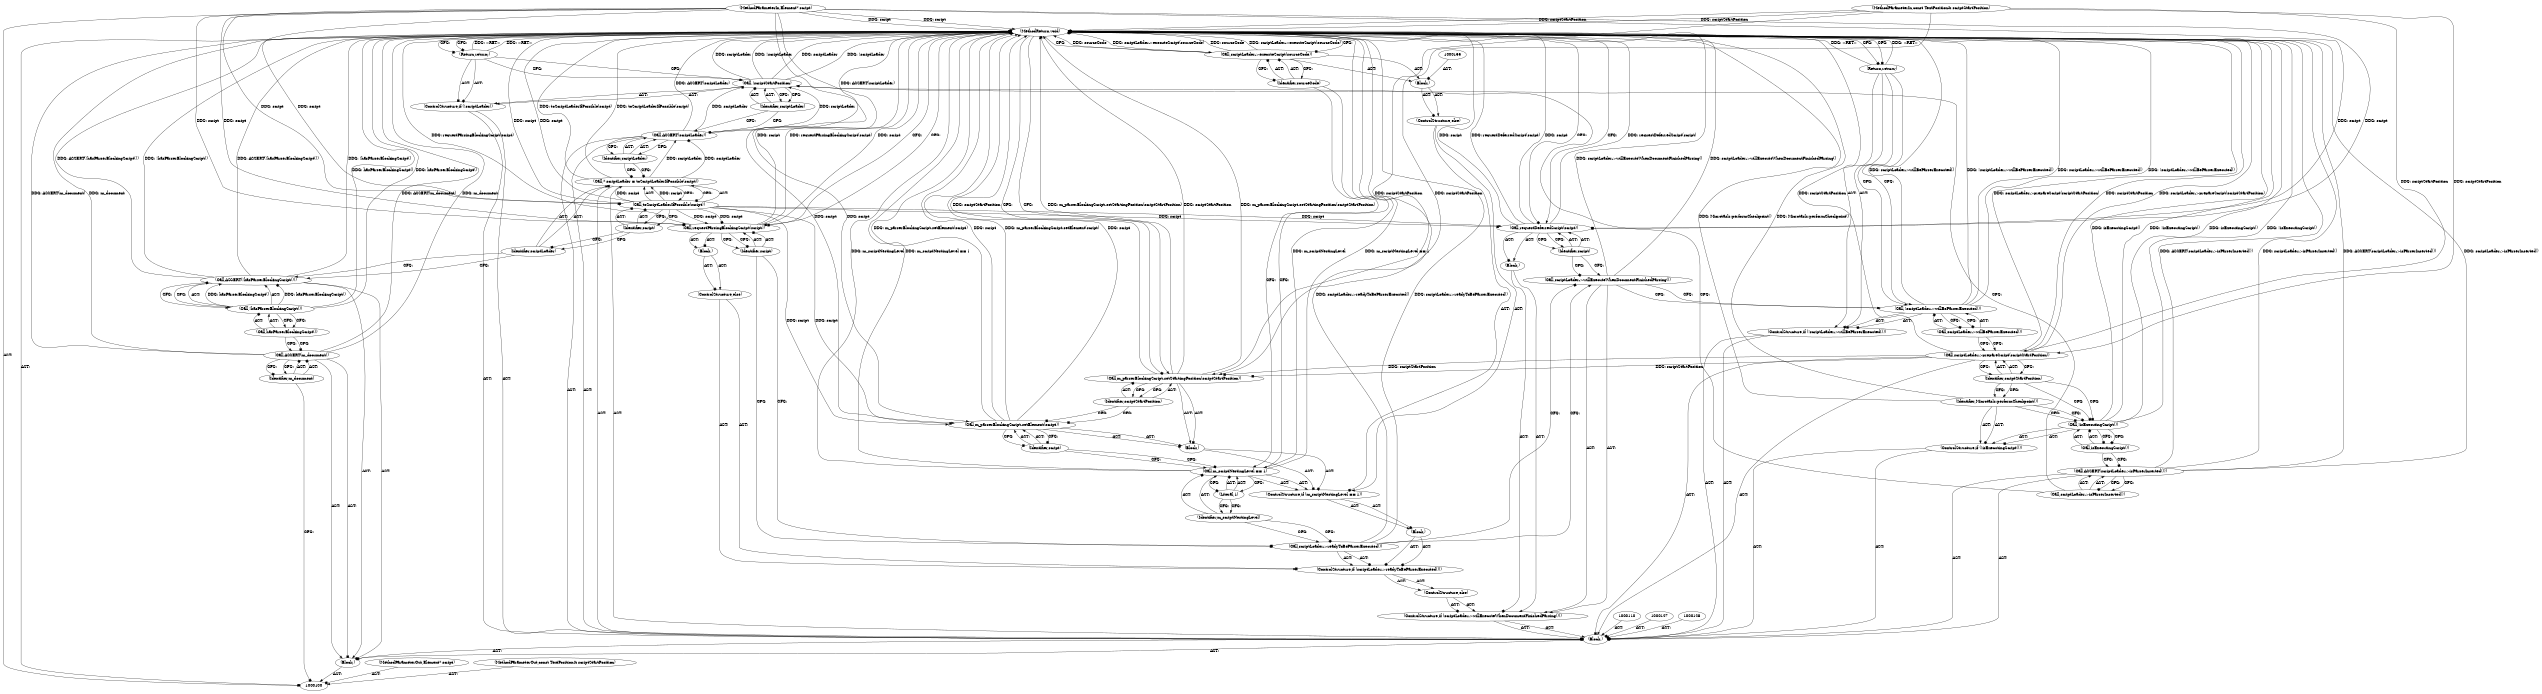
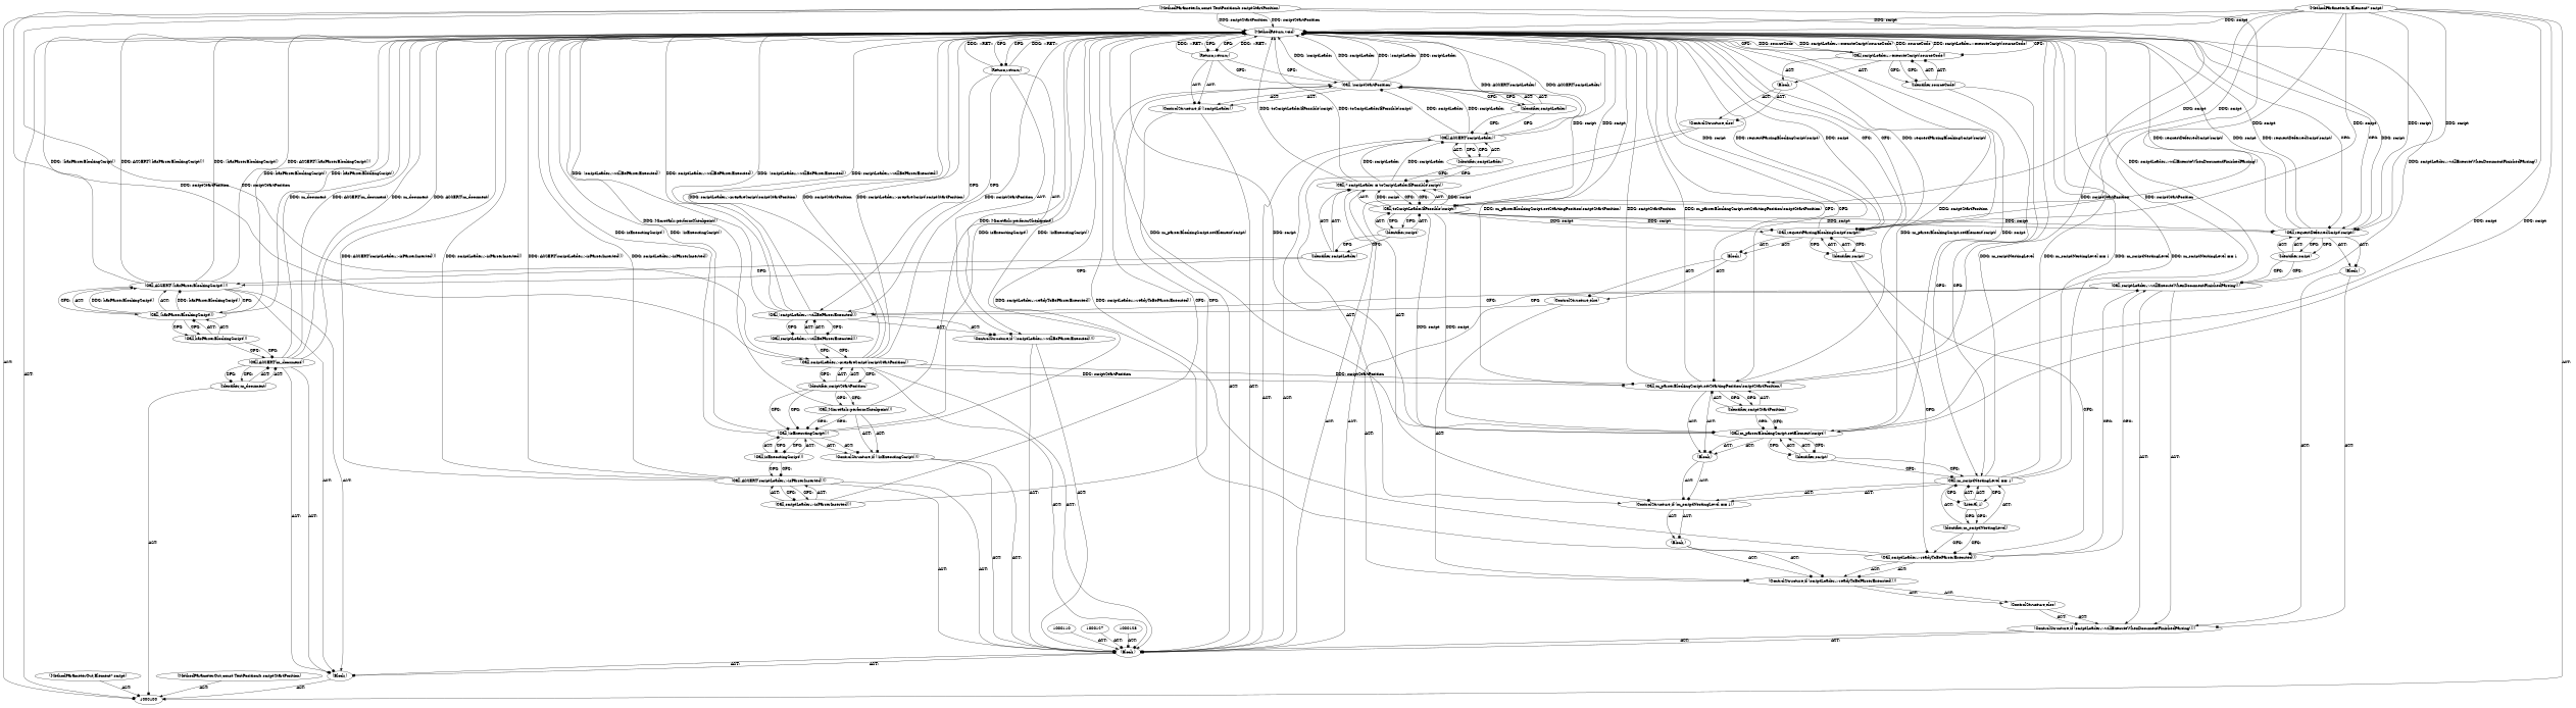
  digraph {
    edge [arrowhead=normal]
    n1 [label="(MethodReturn,void)"]
    n2 [label="(Return,return;)"]
    n3 [label="(Return,return;)"]
    n4 [label="(Call,requestDeferredScript(script))"]
    n5 [label="(Call,m_parserBlockingScript.setStartingPosition(scriptStartPosition))"]
    n6 [label="(Call,scriptLoader->executeScript(sourceCode))"]
    n7 [label="(Call,requestParsingBlockingScript(script))"]
    1000100
    n9 [label="(Call,!scriptStartPosition)"]
    n10 [label="(ControlStructure,if (!scriptLoader))"]
    n11 [label="(Call,!scriptLoader->willBeParserExecuted())"]
    n12 [label="(ControlStructure,if (!scriptLoader->willBeParserExecuted()))"]
    n13 [label="(Block,)"]
    n14 [label="(Identifier,script)"]
    n15 [label="(Block,)"]
    n16 [label="(Identifier,scriptStartPosition)"]
    n17 [label="(Block,)"]
    n18 [label="(Identifier,sourceCode)"]
    n19 [label="(Block,)"]
    n20 [label="(Identifier,script)"]
    n21 [label="(MethodParameterIn,Element* script)"]
    n22 [label="(Call,m_parserBlockingScript.setElement(script))"]
    n23 [label="(Call,toScriptLoaderIfPossible(script))"]
    n24 [label="(Identifier,script)"]
    n25 [label="(Call,* scriptLoader = toScriptLoaderIfPossible(script))"]
    n26 [label="(Identifier,script)"]
    n27 [label="(MethodParameterOut,Element* script)"]
    n28 [label="(MethodParameterIn,const TextPosition& scriptStartPosition)"]
    n29 [label="(Call,scriptLoader->prepareScript(scriptStartPosition))"]
    n30 [label="(Block,)"]
    n31 [label="(Identifier,scriptStartPosition)"]
    n32 [label="(MethodParameterOut,const TextPosition& scriptStartPosition)"]
    n33 [label="(Identifier,scriptLoader)"]
    n34 [label="(Call,scriptLoader->isParserInserted())"]
    n35 [label="(Call,ASSERT(scriptLoader->isParserInserted()))"]
    n36 [label="(Block,)"]
    n37 [label="(Call,!isExecutingScript())"]
    n38 [label="(Call,isExecutingScript())"]
    n39 [label="(ControlStructure,if (!isExecutingScript()))"]
-   n40 [label="(Identifier,Microtask::performCheckpoint())"]
+   n40 [label="(Call,Microtask::performCheckpoint())"]
    n41 [label="(Call,scriptLoader->willBeParserExecuted())"]
    n42 [label="(Call,scriptLoader->willExecuteWhenDocumentFinishedParsing())"]
    n43 [label="(ControlStructure,if (scriptLoader->willExecuteWhenDocumentFinishedParsing()))"]
    n44 [label="(ControlStructure,else)"]
    n45 [label="(ControlStructure,if (scriptLoader->readyToBeParserExecuted()))"]
    n46 [label="(Call,scriptLoader->readyToBeParserExecuted())"]
    n47 [label="(Block,)"]
    n48 [label="(ControlStructure,if (m_scriptNestingLevel == 1))"]
    n49 [label="(Call,m_scriptNestingLevel == 1)"]
    n50 [label="(Literal,1)"]
    n51 [label="(Identifier,m_scriptNestingLevel)"]
    n52 [label="(Identifier,m_document)"]
    n53 [label="(Call,ASSERT(m_document))"]
    n54 [label="(ControlStructure,else)"]
    n55 [label="(ControlStructure,else)"]
    n56 [label="(Call,!hasParserBlockingScript())"]
    n57 [label="(Call,hasParserBlockingScript())"]
    n58 [label="(Call,ASSERT(!hasParserBlockingScript()))"]
    n59 [label="(Call,ASSERT(scriptLoader))"]
    n60 [label="(Identifier,scriptLoader)"]
    n61 [label="(Identifier,scriptLoader)"]
    1000110
    1000127
    1000128
-   1000155
    n1 -> n2 [arrowhead=box label="CFG: "]
    n1 -> n2 [arrowhead=box label="CFG: "]
    n1 -> n3 [arrowhead=box label="CFG: "]
    n1 -> n3 [arrowhead=box label="CFG: "]
    n1 -> n4 [arrowhead=box label="CFG: "]
    n1 -> n4 [label="CFG: "]
    n1 -> n5 [arrowhead=box label="CFG: "]
    n1 -> n5 [label="CFG: "]
    n1 -> n6 [arrowhead=box label="CFG: "]
    n1 -> n6 [label="CFG: "]
    n1 -> n7 [arrowhead=box label="CFG: "]
    n1 -> n7 [arrowhead=box label="CFG: "]
    n1 -> 1000100 [arrowhead=box label="AST: "]
    n2 -> n1 [label="DDG: <RET>"]
    n2 -> n1 [label="DDG: <RET>"]
    n2 -> n9 [label="CFG: "]
    n2 -> n9 [label="CFG: "]
    n2 -> n10 [arrowhead=box label="AST: "]
    n2 -> n10 [arrowhead=box label="AST: "]
    n3 -> n1 [label="DDG: <RET>"]
    n3 -> n1 [label="DDG: <RET>"]
    n3 -> n11 [label="CFG: "]
    n3 -> n11 [label="CFG: "]
    n3 -> n12 [label="AST: "]
    n3 -> n12 [arrowhead=box label="AST: "]
    n4 -> n1 [label="DDG: script"]
    n4 -> n1 [arrowhead=box label="DDG: requestDeferredScript(script)"]
    n4 -> n1 [arrowhead=box label="DDG: script"]
    n4 -> n1 [arrowhead=box label="DDG: requestDeferredScript(script)"]
    n4 -> n13 [arrowhead=box label="AST: "]
    n4 -> n13 [label="AST: "]
    n4 -> n14 [label="CFG: "]
    n4 -> n14 [label="CFG: "]
    n5 -> n1 [arrowhead=box label="DDG: scriptStartPosition"]
    n5 -> n1 [label="DDG: m_parserBlockingScript.setStartingPosition(scriptStartPosition)"]
    n5 -> n1 [label="DDG: scriptStartPosition"]
    n5 -> n1 [label="DDG: m_parserBlockingScript.setStartingPosition(scriptStartPosition)"]
    n5 -> n15 [label="AST: "]
    n5 -> n15 [arrowhead=box label="AST: "]
    n5 -> n16 [label="CFG: "]
    n5 -> n16 [label="CFG: "]
    n6 -> n1 [label="DDG: sourceCode"]
    n6 -> n1 [arrowhead=box label="DDG: scriptLoader->executeScript(sourceCode)"]
    n6 -> n1 [arrowhead=box label="DDG: sourceCode"]
    n6 -> n1 [label="DDG: scriptLoader->executeScript(sourceCode)"]
    n6 -> n17 [label="AST: "]
    n6 -> n17 [label="AST: "]
    n6 -> n18 [label="CFG: "]
    n6 -> n18 [arrowhead=box label="CFG: "]
    n7 -> n1 [arrowhead=box label="DDG: requestParsingBlockingScript(script)"]
    n7 -> n1 [arrowhead=box label="DDG: script"]
    n7 -> n1 [arrowhead=box label="DDG: requestParsingBlockingScript(script)"]
    n7 -> n1 [arrowhead=box label="DDG: script"]
    n7 -> n19 [label="AST: "]
    n7 -> n19 [arrowhead=box label="AST: "]
    n7 -> n20 [label="CFG: "]
    n7 -> n20 [arrowhead=box label="CFG: "]
    n9 -> n1 [label="DDG: !scriptLoader"]
    n9 -> n1 [arrowhead=box label="DDG: scriptLoader"]
    n9 -> n1 [label="DDG: !scriptLoader"]
    n9 -> n1 [label="DDG: scriptLoader"]
    n9 -> n10 [label="AST: "]
    n9 -> n10 [label="AST: "]
    n9 -> n33 [label="CFG: "]
    n9 -> n33 [label="CFG: "]
    n10 -> n30 [label="AST: "]
    n10 -> n30 [arrowhead=box label="AST: "]
    n11 -> n1 [arrowhead=box label="DDG: !scriptLoader->willBeParserExecuted()"]
    n11 -> n1 [arrowhead=box label="DDG: scriptLoader->willBeParserExecuted()"]
    n11 -> n1 [arrowhead=box label="DDG: !scriptLoader->willBeParserExecuted()"]
    n11 -> n1 [label="DDG: scriptLoader->willBeParserExecuted()"]
    n11 -> n12 [arrowhead=box label="AST: "]
    n11 -> n12 [arrowhead=box label="AST: "]
    n11 -> n41 [arrowhead=box label="CFG: "]
    n11 -> n41 [arrowhead=box label="CFG: "]
    n12 -> n30 [arrowhead=box label="AST: "]
    n12 -> n30 [label="AST: "]
    n13 -> n43 [label="AST: "]
    n13 -> n43 [arrowhead=box label="AST: "]
    n14 -> n4 [label="AST: "]
    n14 -> n4 [label="AST: "]
    n14 -> n42 [label="CFG: "]
    n14 -> n42 [arrowhead=box label="CFG: "]
    n15 -> n48 [arrowhead=box label="AST: "]
    n15 -> n48 [arrowhead=box label="AST: "]
    n16 -> n5 [label="AST: "]
    n16 -> n5 [arrowhead=box label="AST: "]
    n16 -> n22 [arrowhead=box label="CFG: "]
    n16 -> n22 [arrowhead=box label="CFG: "]
    n17 -> n54 [arrowhead=box label="AST: "]
    n17 -> n54 [label="AST: "]
    n18 -> n6 [arrowhead=box label="AST: "]
    n18 -> n6 [arrowhead=box label="AST: "]
    n18 -> n49 [label="CFG: "]
    n18 -> n49 [label="CFG: "]
    n19 -> n55 [label="AST: "]
    n19 -> n55 [arrowhead=box label="AST: "]
    n20 -> n7 [label="AST: "]
    n20 -> n7 [arrowhead=box label="AST: "]
    n20 -> n46 [arrowhead=box label="CFG: "]
    n20 -> n46 [arrowhead=box label="CFG: "]
    n21 -> n1 [label="DDG: script"]
    n21 -> n1 [arrowhead=box label="DDG: script"]
    n21 -> n4 [arrowhead=box label="DDG: script"]
    n21 -> n4 [arrowhead=box label="DDG: script"]
    n21 -> n7 [arrowhead=box label="DDG: script"]
    n21 -> n7 [arrowhead=box label="DDG: script"]
    n21 -> 1000100 [label="AST: "]
    n21 -> n22 [label="DDG: script"]
    n21 -> n22 [label="DDG: script"]
    n21 -> n23 [label="DDG: script"]
    n21 -> n23 [arrowhead=box label="DDG: script"]
    n22 -> n1 [label="DDG: m_parserBlockingScript.setElement(script)"]
    n22 -> n1 [label="DDG: script"]
    n22 -> n1 [label="DDG: m_parserBlockingScript.setElement(script)"]
    n22 -> n1 [label="DDG: script"]
    n22 -> n15 [arrowhead=box label="AST: "]
    n22 -> n15 [label="AST: "]
    n22 -> n24 [arrowhead=box label="CFG: "]
    n22 -> n24 [arrowhead=box label="CFG: "]
    n23 -> n1 [arrowhead=box label="DDG: script"]
    n23 -> n1 [label="DDG: script"]
    n23 -> n4 [arrowhead=box label="DDG: script"]
    n23 -> n4 [label="DDG: script"]
    n23 -> n7 [label="DDG: script"]
    n23 -> n7 [arrowhead=box label="DDG: script"]
    n23 -> n22 [label="DDG: script"]
    n23 -> n22 [arrowhead=box label="DDG: script"]
    n23 -> n25 [label="AST: "]
    n23 -> n25 [label="DDG: script"]
    n23 -> n25 [label="AST: "]
    n23 -> n25 [label="DDG: script"]
    n23 -> n26 [label="CFG: "]
    n23 -> n26 [label="CFG: "]
    n24 -> n22 [label="AST: "]
    n24 -> n22 [label="AST: "]
    n24 -> n49 [label="CFG: "]
    n24 -> n49 [arrowhead=box label="CFG: "]
    n25 -> n1 [label="DDG: toScriptLoaderIfPossible(script)"]
    n25 -> n1 [label="DDG: toScriptLoaderIfPossible(script)"]
    n25 -> n23 [arrowhead=box label="CFG: "]
    n25 -> n23 [label="CFG: "]
    n25 -> n30 [arrowhead=box label="AST: "]
    n25 -> n30 [label="AST: "]
    n25 -> n59 [label="DDG: scriptLoader"]
    n25 -> n59 [arrowhead=box label="DDG: scriptLoader"]
    n26 -> n23 [arrowhead=box label="AST: "]
    n26 -> n23 [arrowhead=box label="AST: "]
    n26 -> n61 [arrowhead=box label="CFG: "]
    n26 -> n61 [label="CFG: "]
    n27 -> 1000100 [arrowhead=box label="AST: "]
    n28 -> n1 [label="DDG: scriptStartPosition"]
    n28 -> n1 [label="DDG: scriptStartPosition"]
    n28 -> n5 [label="DDG: scriptStartPosition"]
    n28 -> n5 [label="DDG: scriptStartPosition"]
+   n28 -> 1000100 [arrowhead=box label="AST: "]
    n28 -> n29 [label="DDG: scriptStartPosition"]
    n28 -> n29 [label="DDG: scriptStartPosition"]
    n29 -> n1 [label="DDG: scriptLoader->prepareScript(scriptStartPosition)"]
    n29 -> n1 [arrowhead=box label="DDG: scriptStartPosition"]
    n29 -> n1 [label="DDG: scriptLoader->prepareScript(scriptStartPosition)"]
    n29 -> n1 [arrowhead=box label="DDG: scriptStartPosition"]
    n29 -> n5 [arrowhead=box label="DDG: scriptStartPosition"]
    n29 -> n5 [arrowhead=box label="DDG: scriptStartPosition"]
    n29 -> n30 [arrowhead=box label="AST: "]
    n29 -> n30 [label="AST: "]
    n29 -> n31 [label="CFG: "]
    n29 -> n31 [label="CFG: "]
    n30 -> n36 [arrowhead=box label="AST: "]
    n30 -> n36 [label="AST: "]
    n31 -> n29 [label="AST: "]
    n31 -> n29 [label="AST: "]
    n31 -> n37 [arrowhead=box label="CFG: "]
    n31 -> n37 [arrowhead=box label="CFG: "]
    n31 -> n40 [label="CFG: "]
    n31 -> n40 [label="CFG: "]
    n32 -> 1000100 [label="AST: "]
    n33 -> n9 [arrowhead=box label="AST: "]
    n33 -> n9 [label="AST: "]
    n33 -> n59 [label="CFG: "]
    n33 -> n59 [arrowhead=box label="CFG: "]
    n34 -> n9 [label="CFG: "]
    n34 -> n9 [label="CFG: "]
    n34 -> n35 [label="AST: "]
    n34 -> n35 [label="AST: "]
    n35 -> n1 [label="DDG: ASSERT(scriptLoader->isParserInserted())"]
    n35 -> n1 [arrowhead=box label="DDG: scriptLoader->isParserInserted()"]
    n35 -> n1 [arrowhead=box label="DDG: ASSERT(scriptLoader->isParserInserted())"]
    n35 -> n1 [label="DDG: scriptLoader->isParserInserted()"]
    n35 -> n30 [label="AST: "]
    n35 -> n30 [arrowhead=box label="AST: "]
    n35 -> n34 [label="CFG: "]
    n35 -> n34 [arrowhead=box label="CFG: "]
    n36 -> 1000100 [label="AST: "]
    n37 -> n1 [label="DDG: isExecutingScript()"]
    n37 -> n1 [arrowhead=box label="DDG: !isExecutingScript()"]
    n37 -> n1 [label="DDG: isExecutingScript()"]
    n37 -> n1 [label="DDG: !isExecutingScript()"]
    n37 -> n38 [arrowhead=box label="CFG: "]
    n37 -> n38 [arrowhead=box label="CFG: "]
    n37 -> n39 [arrowhead=box label="AST: "]
    n37 -> n39 [label="AST: "]
    n38 -> n35 [arrowhead=box label="CFG: "]
    n38 -> n35 [label="CFG: "]
    n38 -> n37 [label="AST: "]
    n38 -> n37 [arrowhead=box label="AST: "]
    n39 -> n30 [arrowhead=box label="AST: "]
    n39 -> n30 [arrowhead=box label="AST: "]
    n40 -> n1 [label="DDG: Microtask::performCheckpoint()"]
    n40 -> n1 [arrowhead=box label="DDG: Microtask::performCheckpoint()"]
    n40 -> n37 [arrowhead=box label="CFG: "]
    n40 -> n37 [arrowhead=box label="CFG: "]
    n40 -> n39 [label="AST: "]
    n40 -> n39 [arrowhead=box label="AST: "]
    n41 -> n11 [label="AST: "]
    n41 -> n11 [arrowhead=box label="AST: "]
    n41 -> n29 [label="CFG: "]
    n41 -> n29 [label="CFG: "]
    n42 -> n1 [label="DDG: scriptLoader->willExecuteWhenDocumentFinishedParsing()"]
    n42 -> n1 [arrowhead=box label="DDG: scriptLoader->willExecuteWhenDocumentFinishedParsing()"]
    n42 -> n11 [label="CFG: "]
    n42 -> n11 [label="CFG: "]
    n42 -> n43 [label="AST: "]
    n42 -> n43 [label="AST: "]
    n43 -> n30 [label="AST: "]
    n43 -> n30 [label="AST: "]
    n44 -> n43 [label="AST: "]
    n44 -> n43 [arrowhead=box label="AST: "]
    n45 -> n44 [label="AST: "]
    n45 -> n44 [label="AST: "]
    n46 -> n1 [arrowhead=box label="DDG: scriptLoader->readyToBeParserExecuted()"]
    n46 -> n1 [label="DDG: scriptLoader->readyToBeParserExecuted()"]
    n46 -> n42 [label="CFG: "]
    n46 -> n42 [arrowhead=box label="CFG: "]
    n46 -> n45 [arrowhead=box label="AST: "]
    n46 -> n45 [label="AST: "]
    n47 -> n45 [arrowhead=box label="AST: "]
    n47 -> n45 [arrowhead=box label="AST: "]
    n48 -> n47 [label="AST: "]
    n48 -> n47 [arrowhead=box label="AST: "]
    n49 -> n1 [label="DDG: m_scriptNestingLevel"]
    n49 -> n1 [label="DDG: m_scriptNestingLevel == 1"]
    n49 -> n1 [arrowhead=box label="DDG: m_scriptNestingLevel"]
    n49 -> n1 [label="DDG: m_scriptNestingLevel == 1"]
    n49 -> n48 [label="AST: "]
    n49 -> n48 [label="AST: "]
    n49 -> n50 [label="CFG: "]
    n49 -> n50 [arrowhead=box label="CFG: "]
    n50 -> n49 [arrowhead=box label="AST: "]
    n50 -> n49 [label="AST: "]
    n50 -> n51 [label="CFG: "]
    n50 -> n51 [label="CFG: "]
    n51 -> n46 [label="CFG: "]
    n51 -> n46 [arrowhead=box label="CFG: "]
    n51 -> n49 [arrowhead=box label="AST: "]
    n51 -> n49 [label="AST: "]
-   n52 -> 1000100 [arrowhead=box label="CFG: "]
+   n52 -> 1000100 [arrowhead=box label="AST: "]
    n52 -> n53 [arrowhead=box label="AST: "]
    n52 -> n53 [arrowhead=box label="AST: "]
    n53 -> n1 [label="DDG: ASSERT(m_document)"]
    n53 -> n1 [arrowhead=box label="DDG: m_document"]
    n53 -> n1 [arrowhead=box label="DDG: ASSERT(m_document)"]
    n53 -> n1 [label="DDG: m_document"]
    n53 -> n36 [arrowhead=box label="AST: "]
    n53 -> n36 [label="AST: "]
    n53 -> n52 [arrowhead=box label="CFG: "]
    n53 -> n52 [label="CFG: "]
    n54 -> n48 [label="AST: "]
    n54 -> n48 [arrowhead=box label="AST: "]
    n55 -> n45 [label="AST: "]
    n55 -> n45 [arrowhead=box label="AST: "]
    n56 -> n1 [arrowhead=box label="DDG: hasParserBlockingScript()"]
    n56 -> n1 [label="DDG: hasParserBlockingScript()"]
    n56 -> n57 [label="CFG: "]
    n56 -> n57 [label="CFG: "]
    n56 -> n58 [arrowhead=box label="AST: "]
    n56 -> n58 [label="DDG: hasParserBlockingScript()"]
    n56 -> n58 [label="AST: "]
    n56 -> n58 [arrowhead=box label="DDG: hasParserBlockingScript()"]
    n57 -> n53 [label="CFG: "]
    n57 -> n53 [arrowhead=box label="CFG: "]
    n57 -> n56 [arrowhead=box label="AST: "]
    n57 -> n56 [label="AST: "]
    n58 -> n1 [arrowhead=box label="DDG: ASSERT(!hasParserBlockingScript())"]
    n58 -> n1 [arrowhead=box label="DDG: !hasParserBlockingScript()"]
    n58 -> n1 [label="DDG: ASSERT(!hasParserBlockingScript())"]
    n58 -> n1 [label="DDG: !hasParserBlockingScript()"]
    n58 -> n36 [label="AST: "]
    n58 -> n36 [arrowhead=box label="AST: "]
    n58 -> n56 [label="CFG: "]
    n58 -> n56 [label="CFG: "]
    n59 -> n1 [arrowhead=box label="DDG: ASSERT(scriptLoader)"]
    n59 -> n1 [arrowhead=box label="DDG: ASSERT(scriptLoader)"]
    n59 -> n9 [arrowhead=box label="DDG: scriptLoader"]
    n59 -> n9 [label="DDG: scriptLoader"]
    n59 -> n30 [label="AST: "]
    n59 -> n30 [label="AST: "]
    n59 -> n60 [label="CFG: "]
    n59 -> n60 [label="CFG: "]
    n60 -> n25 [arrowhead=box label="CFG: "]
    n60 -> n25 [arrowhead=box label="CFG: "]
    n60 -> n59 [label="AST: "]
    n60 -> n59 [label="AST: "]
    n61 -> n25 [arrowhead=box label="AST: "]
    n61 -> n25 [label="AST: "]
    n61 -> n58 [label="CFG: "]
    n61 -> n58 [label="CFG: "]
    1000110 -> n30 [label="AST: "]
    1000127 -> n30 [arrowhead=box label="AST: "]
    1000128 -> n30 [arrowhead=box label="AST: "]
-   1000155 -> n17 [arrowhead=box label="AST: "]
  }
